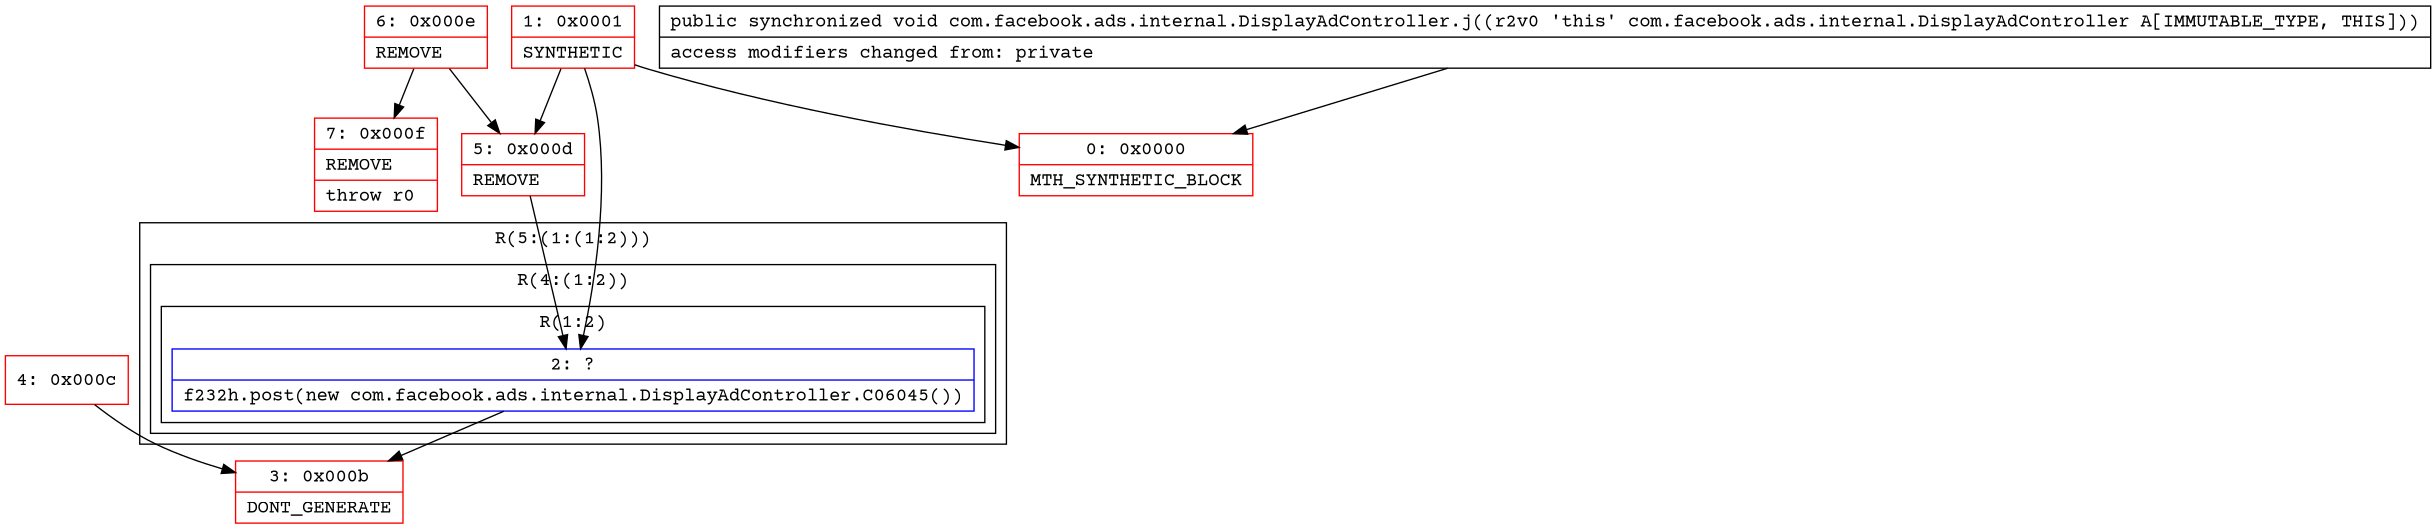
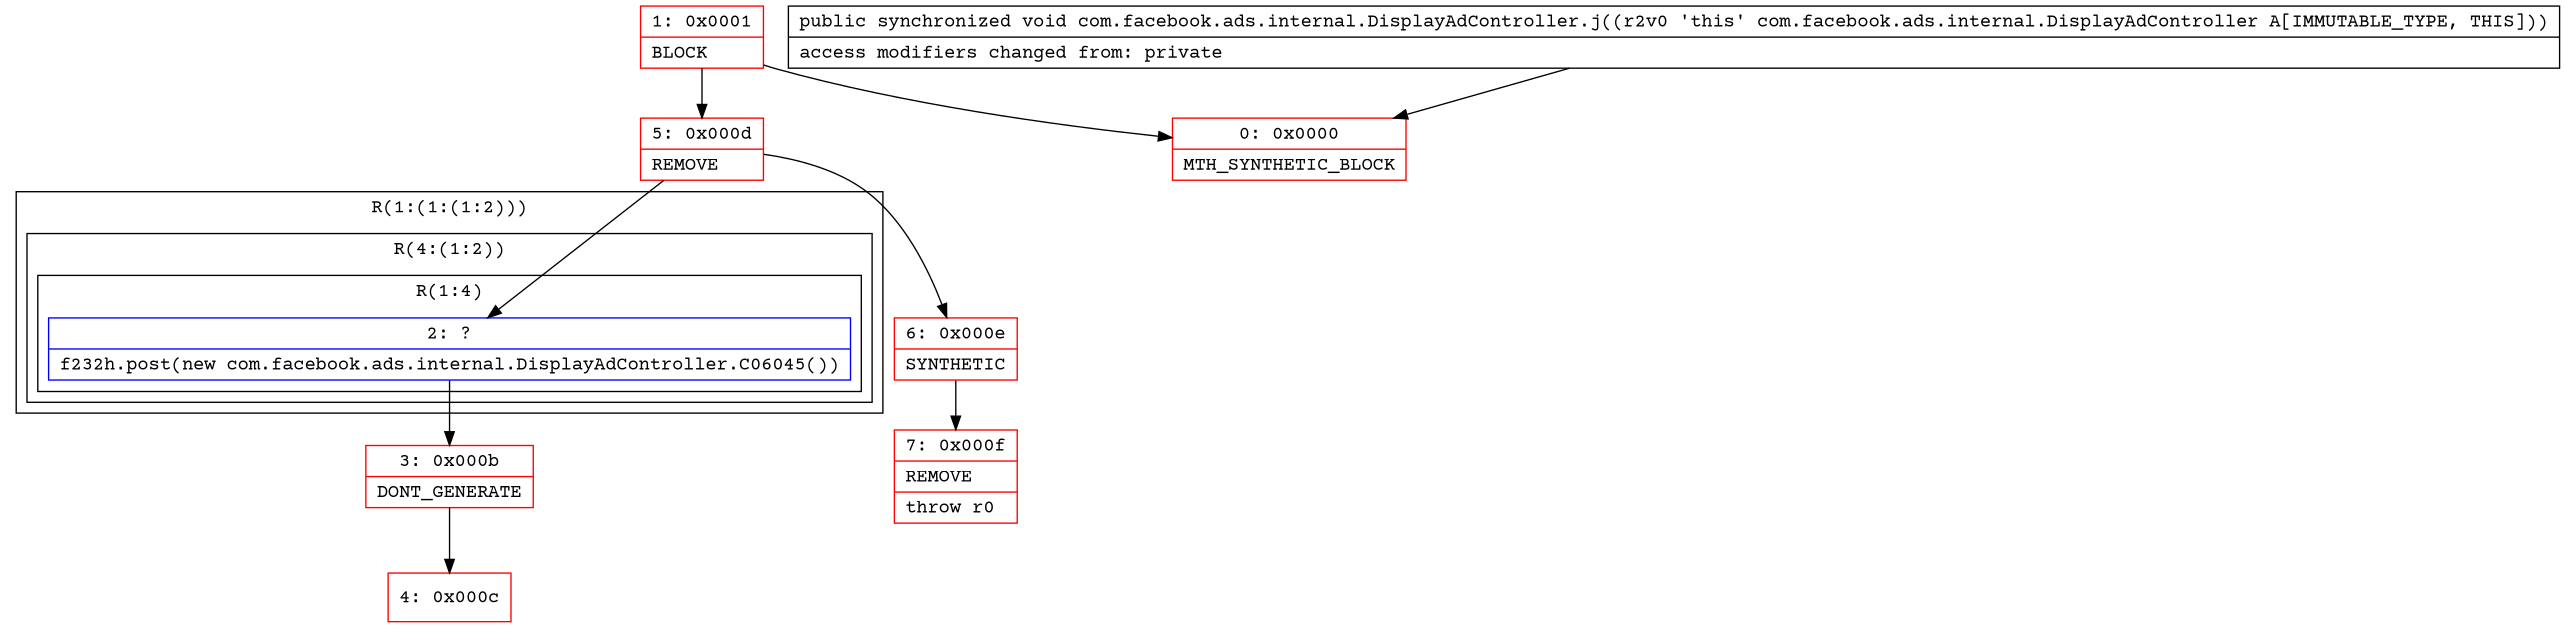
  digraph {
    fontname="Courier Prime"
    node [color=red fontname="Courier Prime" shape=record]
    edge [fontname="Courier Prime"]
    n1 [color=blue label="{2\:\ ?|f232h.post(new com.facebook.ads.internal.DisplayAdController.C06045())\l}"]
    n2 [label="{3\:\ 0x000b|DONT_GENERATE\l}"]
    n3 [label="{4\:\ 0x000c}"]
    n4 [label="{5\:\ 0x000d|REMOVE\l}"]
-   n5 [label="{6\:\ 0x000e|REMOVE\l}"]
+   n5 [label="{6\:\ 0x000e|SYNTHETIC\l}"]
    n6 [label="{0\:\ 0x0000|MTH_SYNTHETIC_BLOCK\l}"]
-   n7 [label="{1\:\ 0x0001|SYNTHETIC\l}"]
+   n7 [label="{1\:\ 0x0001|BLOCK\l}"]
    n8 [label="{7\:\ 0x000f|REMOVE\l|throw r0\l}"]
    n9 [label="{public synchronized void com.facebook.ads.internal.DisplayAdController.j((r2v0 'this' com.facebook.ads.internal.DisplayAdController A[IMMUTABLE_TYPE, THIS]))  | access modifiers changed from: private\l}" color=""]
    subgraph cluster_1 {
-     label="R(5:(1:(1:2)))"
+     label="R(1:(1:(1:2)))"
      subgraph cluster_2 {
        label="R(4:(1:2))"
        subgraph cluster_3 {
-         label="R(1:2)"
+         label="R(1:4)"
          n1
        }
      }
    }
    n1 -> n2
-   n3 -> n2
+   n2 -> n3
    n4 -> n1
-   n5 -> n4
+   n4 -> n5
    n5 -> n8
-   n7 -> n1
    n7 -> n4
    n7 -> n6
    n9 -> n6
  }
